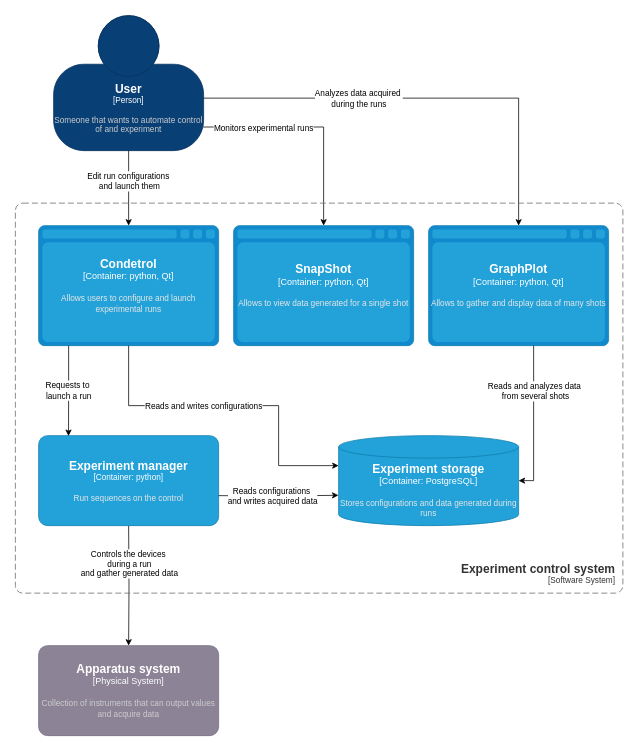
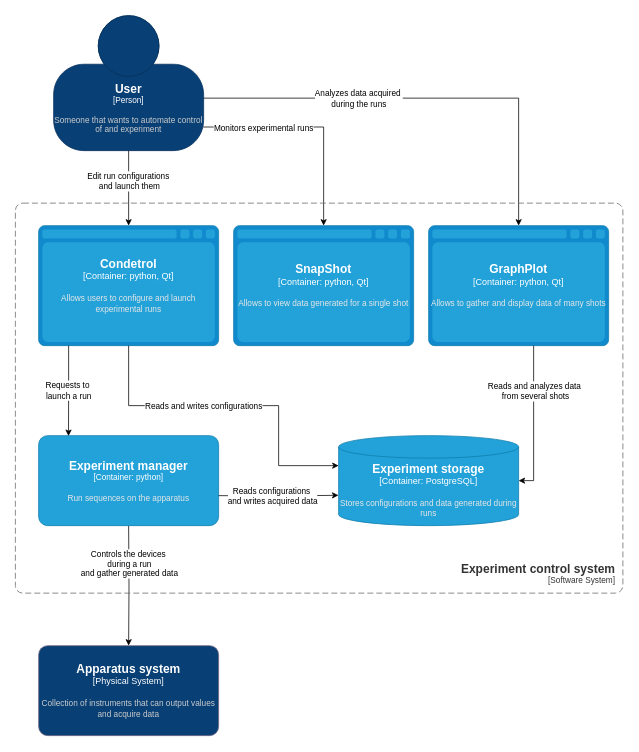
  <mxCell id="0" />
  <mxCell id="1" parent="0" />
  <mxCell id="2" value="&lt;font style=&quot;font-size: 16px&quot;&gt;&lt;b&gt;User&lt;/b&gt;&lt;/font&gt;&lt;div&gt;[Person]&lt;/div&gt;&lt;br&gt;&lt;div&gt;&lt;font style=&quot;font-size: 11px&quot;&gt;&lt;font color=&quot;#cccccc&quot;&gt;Someone that wants to automate control of and experiment&lt;/font&gt;&lt;/div&gt;" style="html=1;fontSize=11;dashed=0;whiteSpace=wrap;fillColor=#083F75;strokeColor=#06315C;fontColor=#ffffff;shape=mxgraph.c4.person2;align=center;metaEdit=1;points=[[0.5,0,0],[1,0.5,0],[1,0.75,0],[0.75,1,0],[0.5,1,0],[0.25,1,0],[0,0.75,0],[0,0.5,0]];resizable=0;" parent="1" vertex="1"><mxGeometry x="71" width="200" height="180" as="geometry" y="20" /></mxCell>
  <mxCell id="3" style="edgeStyle=orthogonalEdgeStyle;rounded=0;orthogonalLoop=1;jettySize=auto;html=1;entryX=0.5;entryY=0;entryDx=0;entryDy=0;entryPerimeter=0;strokeColor=#000000;" parent="1" source="2" edge="1"><mxGeometry relative="1" as="geometry"><mxPoint x="171" y="300" as="targetPoint" /></mxGeometry></mxCell>
  <mxCell id="4" value="Edit run configurations&amp;nbsp;&lt;div&gt;and launch them&lt;/div&gt;" style="edgeLabel;html=1;align=center;verticalAlign=middle;resizable=0;points=[];fontColor=#000000;labelBackgroundColor=#ffffff;" parent="3" vertex="1" connectable="0"><mxGeometry relative="1" as="geometry"><mxPoint y="-10" as="offset" /></mxGeometry></mxCell>
- <mxCell id="5" value="&lt;font style=&quot;font-size: 16px&quot;&gt;&lt;b&gt;Apparatus system&lt;/b&gt;&lt;/font&gt;&lt;div&gt;[Physical System]&lt;/div&gt;&lt;br&gt;&lt;div&gt;&lt;font style=&quot;font-size: 11px&quot;&gt;&lt;font color=&quot;#cccccc&quot;&gt;Collection of instruments that can output values and acquire data&lt;/font&gt;&lt;/div&gt;" style="rounded=1;whiteSpace=wrap;html=1;labelBackgroundColor=none;fillColor=#8C8496;fontColor=#ffffff;align=center;arcSize=10;strokeColor=#736782;metaEdit=1;resizable=0;points=[[0.25,0,0],[0.5,0,0],[0.75,0,0],[1,0.25,0],[1,0.5,0],[1,0.75,0],[0.75,1,0],[0.5,1,0],[0.25,1,0],[0,0.75,0],[0,0.5,0],[0,0.25,0]];" parent="1" vertex="1"><mxGeometry x="51" y="860" width="240" height="120" as="geometry" /></mxCell>
+ <mxCell id="5" value="&lt;font style=&quot;font-size: 16px&quot;&gt;&lt;b&gt;Apparatus system&lt;/b&gt;&lt;/font&gt;&lt;div&gt;[Physical System]&lt;/div&gt;&lt;br&gt;&lt;div&gt;&lt;font style=&quot;font-size: 11px&quot;&gt;&lt;font color=&quot;#cccccc&quot;&gt;Collection of instruments that can output values and acquire data&lt;/font&gt;&lt;/div&gt;" style="rounded=1;whiteSpace=wrap;html=1;labelBackgroundColor=none;fillColor=#083f75;fontColor=#ffffff;align=center;arcSize=10;strokeColor=#736782;metaEdit=1;resizable=0;points=[[0.25,0,0],[0.5,0,0],[0.75,0,0],[1,0.25,0],[1,0.5,0],[1,0.75,0],[0.75,1,0],[0.5,1,0],[0.25,1,0],[0,0.75,0],[0,0.5,0],[0,0.25,0]];" parent="1" vertex="1"><mxGeometry x="51" y="860" width="240" height="120" as="geometry" /></mxCell>
  <mxCell id="6" style="edgeStyle=orthogonalEdgeStyle;rounded=0;orthogonalLoop=1;jettySize=auto;html=1;exitX=0.5;exitY=1;exitDx=0;exitDy=0;exitPerimeter=0;entryX=0.5;entryY=0;entryDx=0;entryDy=0;entryPerimeter=0;strokeColor=#000000;" parent="1" target="5" edge="1"><mxGeometry relative="1" as="geometry"><mxPoint x="171" y="700" as="sourcePoint" /><mxPoint x="176.023" y="790" as="targetPoint" /></mxGeometry></mxCell>
  <mxCell id="7" style="edgeStyle=orthogonalEdgeStyle;rounded=0;orthogonalLoop=1;jettySize=auto;html=1;exitX=0.997;exitY=0.825;exitDx=0;exitDy=0;exitPerimeter=0;entryX=0.5;entryY=0;entryDx=0;entryDy=0;entryPerimeter=0;strokeColor=#000000;" parent="1" source="2" edge="1"><mxGeometry relative="1" as="geometry"><Array as="points"><mxPoint x="431" y="168" /></Array><mxPoint x="431" y="300" as="targetPoint" /></mxGeometry></mxCell>
  <mxCell id="8" value="Monitors experimental runs" style="edgeLabel;html=1;align=center;verticalAlign=middle;resizable=0;points=[];fontColor=#000000;labelBackgroundColor=#ffffff;" parent="7" vertex="1" connectable="0"><mxGeometry x="-0.454" y="-2" relative="1" as="geometry"><mxPoint y="-1" as="offset" /></mxGeometry></mxCell>
  <mxCell id="9" style="edgeStyle=orthogonalEdgeStyle;rounded=0;orthogonalLoop=1;jettySize=auto;html=1;entryX=0.5;entryY=0;entryDx=0;entryDy=0;entryPerimeter=0;strokeColor=#000000;" parent="1" edge="1"><mxGeometry relative="1" as="geometry"><mxPoint x="271" y="130" as="sourcePoint" /><Array as="points"><mxPoint x="271" y="130" /><mxPoint x="691" y="130" /></Array><mxPoint x="691" y="300" as="targetPoint" /></mxGeometry></mxCell>
  <mxCell id="10" value="Analyzes data acquired&amp;nbsp;&lt;div&gt;during the runs&lt;/div&gt;" style="edgeLabel;html=1;align=center;verticalAlign=middle;resizable=0;points=[];fontColor=#000000;labelBackgroundColor=#ffffff;" parent="9" vertex="1" connectable="0"><mxGeometry x="-0.302" y="4" relative="1" as="geometry"><mxPoint y="4" as="offset" /></mxGeometry></mxCell>
  <mxCell id="11" value="&lt;font style=&quot;font-size: 16px&quot;&gt;&lt;b&gt;Condetrol&lt;/b&gt;&lt;/font&gt;&lt;div&gt;[Container:&amp;nbsp;python, Qt]&lt;/div&gt;&lt;br&gt;&lt;div&gt;&lt;font style=&quot;font-size: 11px&quot;&gt;&lt;font color=&quot;#E6E6E6&quot;&gt;Allows users to configure and launch experimental runs&lt;/font&gt;&lt;/div&gt;" style="shape=mxgraph.c4.webBrowserContainer2;whiteSpace=wrap;html=1;boundedLbl=1;rounded=0;labelBackgroundColor=none;strokeColor=#118ACD;fillColor=#23A2D9;strokeColor=#118ACD;strokeColor2=#0E7DAD;fontSize=12;fontColor=#ffffff;align=center;metaEdit=1;points=[[0.5,0,0],[1,0.25,0],[1,0.5,0],[1,0.75,0],[0.5,1,0],[0,0.75,0],[0,0.5,0],[0,0.25,0]];resizable=0;" vertex="1" parent="1"><mxGeometry x="51" y="300" width="240" height="160" as="geometry" /></mxCell>
- <mxCell id="12" value="&lt;font style=&quot;font-size: 16px&quot;&gt;&lt;b&gt;Experiment manager&lt;/b&gt;&lt;/font&gt;&lt;div&gt;[Container: python]&lt;/div&gt;&lt;br&gt;&lt;div&gt;&lt;font style=&quot;font-size: 11px&quot;&gt;&lt;font color=&quot;#E6E6E6&quot;&gt;Run sequences on the control&lt;/font&gt;&lt;/div&gt;" style="rounded=1;whiteSpace=wrap;html=1;fontSize=11;labelBackgroundColor=none;fillColor=#23A2D9;fontColor=#ffffff;align=center;arcSize=10;strokeColor=#0E7DAD;metaEdit=1;resizable=0;points=[[0.25,0,0],[0.5,0,0],[0.75,0,0],[1,0.25,0],[1,0.5,0],[1,0.75,0],[0.75,1,0],[0.5,1,0],[0.25,1,0],[0,0.75,0],[0,0.5,0],[0,0.25,0]];" vertex="1" parent="1"><mxGeometry x="51" y="580" width="240" height="120" as="geometry" /></mxCell>
+ <mxCell id="12" value="&lt;font style=&quot;font-size: 16px&quot;&gt;&lt;b&gt;Experiment manager&lt;/b&gt;&lt;/font&gt;&lt;div&gt;[Container: python]&lt;/div&gt;&lt;br&gt;&lt;div&gt;&lt;font style=&quot;font-size: 11px&quot;&gt;&lt;font color=&quot;#E6E6E6&quot;&gt;Run sequences on the apparatus&lt;/font&gt;&lt;/div&gt;" style="rounded=1;whiteSpace=wrap;html=1;fontSize=11;labelBackgroundColor=none;fillColor=#23A2D9;fontColor=#ffffff;align=center;arcSize=10;strokeColor=#0E7DAD;metaEdit=1;resizable=0;points=[[0.25,0,0],[0.5,0,0],[0.75,0,0],[1,0.25,0],[1,0.5,0],[1,0.75,0],[0.75,1,0],[0.5,1,0],[0.25,1,0],[0,0.75,0],[0,0.5,0],[0,0.25,0]];" vertex="1" parent="1"><mxGeometry x="51" y="580" width="240" height="120" as="geometry" /></mxCell>
  <mxCell id="13" style="edgeStyle=orthogonalEdgeStyle;rounded=0;orthogonalLoop=1;jettySize=auto;html=1;entryX=0.166;entryY=0.004;entryDx=0;entryDy=0;entryPerimeter=0;strokeColor=#000000;" edge="1" parent="1" target="12"><mxGeometry relative="1" as="geometry"><mxPoint x="91" y="460" as="sourcePoint" /><mxPoint x="91" y="540" as="targetPoint" /><Array as="points"><mxPoint x="91" y="520" /></Array></mxGeometry></mxCell>
  <mxCell id="14" value="Requests to&amp;nbsp;&lt;div&gt;launch a run&lt;/div&gt;" style="edgeLabel;html=1;align=center;verticalAlign=middle;resizable=0;points=[];labelBackgroundColor=#ffffff;fontColor=#000000;" vertex="1" connectable="0" parent="13"><mxGeometry x="0.026" y="-1" relative="1" as="geometry"><mxPoint x="1" y="-2" as="offset" /></mxGeometry></mxCell>
  <mxCell id="15" value="&lt;font style=&quot;font-size: 16px&quot;&gt;&lt;b&gt;SnapShot&lt;/b&gt;&lt;/font&gt;&lt;div&gt;[Container:&amp;nbsp;python, Qt]&lt;/div&gt;&lt;br&gt;&lt;div&gt;&lt;font style=&quot;font-size: 11px&quot;&gt;&lt;font color=&quot;#E6E6E6&quot;&gt;Allows to view data generated for a single shot&lt;/font&gt;&lt;/div&gt;" style="shape=mxgraph.c4.webBrowserContainer2;whiteSpace=wrap;html=1;boundedLbl=1;rounded=0;labelBackgroundColor=none;strokeColor=#118ACD;fillColor=#23A2D9;strokeColor=#118ACD;strokeColor2=#0E7DAD;fontSize=12;fontColor=#ffffff;align=center;metaEdit=1;points=[[0.5,0,0],[1,0.25,0],[1,0.5,0],[1,0.75,0],[0.5,1,0],[0,0.75,0],[0,0.5,0],[0,0.25,0]];resizable=0;" vertex="1" parent="1"><mxGeometry x="311" y="300" width="240" height="160" as="geometry" /></mxCell>
  <mxCell id="16" value="&lt;font style=&quot;font-size: 16px&quot;&gt;&lt;b&gt;GraphPlot&lt;/b&gt;&lt;/font&gt;&lt;div&gt;[Container:&amp;nbsp;python, Qt]&lt;/div&gt;&lt;br&gt;&lt;div&gt;&lt;font style=&quot;font-size: 11px&quot;&gt;&lt;font color=&quot;#E6E6E6&quot;&gt;Allows to gather and display data of many shots&lt;/font&gt;&lt;/div&gt;" style="shape=mxgraph.c4.webBrowserContainer2;whiteSpace=wrap;html=1;boundedLbl=1;rounded=0;labelBackgroundColor=none;strokeColor=#118ACD;fillColor=#23A2D9;strokeColor=#118ACD;strokeColor2=#0E7DAD;fontSize=12;fontColor=#ffffff;align=center;metaEdit=1;points=[[0.5,0,0],[1,0.25,0],[1,0.5,0],[1,0.75,0],[0.5,1,0],[0,0.75,0],[0,0.5,0],[0,0.25,0]];resizable=0;" vertex="1" parent="1"><mxGeometry x="571" y="300" width="240" height="160" as="geometry" /></mxCell>
  <mxCell id="17" value="&lt;font style=&quot;font-size: 16px&quot;&gt;&lt;b&gt;Experiment storage&lt;/b&gt;&lt;/font&gt;&lt;div&gt;[Container:&amp;nbsp;PostgreSQL]&lt;/div&gt;&lt;br&gt;&lt;div&gt;&lt;font style=&quot;font-size: 11px&quot;&gt;&lt;font color=&quot;#E6E6E6&quot;&gt;Stores configurations and data generated during runs&lt;/font&gt;&lt;/div&gt;" style="shape=cylinder3;size=15;whiteSpace=wrap;html=1;boundedLbl=1;rounded=0;labelBackgroundColor=none;fillColor=#23A2D9;fontSize=12;fontColor=#ffffff;align=center;strokeColor=#0E7DAD;metaEdit=1;points=[[0.5,0,0],[1,0.25,0],[1,0.5,0],[1,0.75,0],[0.5,1,0],[0,0.75,0],[0,0.5,0],[0,0.25,0]];resizable=0;" vertex="1" parent="1"><mxGeometry x="451" y="580" width="240" height="120" as="geometry" /></mxCell>
  <mxCell id="18" style="edgeStyle=orthogonalEdgeStyle;rounded=0;orthogonalLoop=1;jettySize=auto;html=1;entryX=1;entryY=0.5;entryDx=0;entryDy=0;entryPerimeter=0;strokeColor=#000000;" edge="1" parent="1" target="17"><mxGeometry relative="1" as="geometry"><mxPoint x="711" y="460" as="sourcePoint" /><mxPoint x="691" y="780" as="targetPoint" /><Array as="points"><mxPoint x="711" y="460" /><mxPoint x="711" y="640" /></Array></mxGeometry></mxCell>
  <mxCell id="19" value="Reads and analyzes data&lt;div&gt;&amp;nbsp;from several shots&lt;/div&gt;" style="edgeLabel;html=1;align=center;verticalAlign=middle;resizable=0;points=[];rotation=0;labelBackgroundColor=#ffffff;fontColor=#000000;" vertex="1" connectable="0" parent="18"><mxGeometry x="-0.283" relative="1" as="geometry"><mxPoint y="-12" as="offset" /></mxGeometry></mxCell>
  <mxCell id="20" style="edgeStyle=orthogonalEdgeStyle;rounded=0;orthogonalLoop=1;jettySize=auto;html=1;exitX=0.5;exitY=1;exitDx=0;exitDy=0;exitPerimeter=0;strokeColor=#000000;" edge="1" parent="1" source="11"><mxGeometry relative="1" as="geometry"><mxPoint x="221" y="430" as="sourcePoint" /><mxPoint x="451" y="620" as="targetPoint" /><Array as="points"><mxPoint x="171" y="540" /><mxPoint x="371" y="540" /><mxPoint x="371" y="620" /><mxPoint x="451" y="620" /></Array></mxGeometry></mxCell>
  <mxCell id="21" value="Reads and writes configurations" style="edgeLabel;html=1;align=center;verticalAlign=middle;resizable=0;points=[];rotation=0;labelBackgroundColor=#ffffff;fontColor=#000000;" vertex="1" connectable="0" parent="20"><mxGeometry x="0.025" y="3" relative="1" as="geometry"><mxPoint x="-46" y="3" as="offset" /></mxGeometry></mxCell>
  <mxCell id="22" style="edgeStyle=orthogonalEdgeStyle;rounded=0;orthogonalLoop=1;jettySize=auto;html=1;strokeColor=#000000;entryX=-0.001;entryY=0.663;entryDx=0;entryDy=0;entryPerimeter=0;" edge="1" parent="1" target="17"><mxGeometry relative="1" as="geometry"><mxPoint x="291" y="660" as="sourcePoint" /><mxPoint x="450" y="660" as="targetPoint" /><Array as="points" /></mxGeometry></mxCell>
  <mxCell id="23" value="&lt;span style=&quot;color: rgba(0, 0, 0, 0); font-family: monospace; font-size: 0px; text-align: start; background-color: rgb(27, 29, 30);&quot;&gt;%3CmxGraphModel%3E%3Croot%3E%3CmxCell%20id%3D%220%22%2F%3E%3CmxCell%20id%3D%221%22%20parent%3D%220%22%2F%3E%3CmxCell%20id%3D%222%22%20value%3D%22Writes%20aquired%20data%22%20style%3D%22edgeLabel%3Bhtml%3D1%3Balign%3Dcenter%3BverticalAlign%3Dmiddle%3Bresizable%3D0%3Bpoints%3D%5B%5D%3B%22%20vertex%3D%221%22%20connectable%3D%220%22%20parent%3D%221%22%3E%3CmxGeometry%20x%3D%22612.698%22%20y%3D%22773.97%22%20as%3D%22geometry%22%2F%3E%3C%2FmxCell%3E%3C%2Froot%3E%3C%2FmxGraphModel%3EW&lt;/span&gt;&lt;div&gt;&lt;span style=&quot;color: rgba(0, 0, 0, 0); font-family: monospace; font-size: 0px; text-align: start; background-color: rgb(27, 29, 30);&quot;&gt;&lt;br&gt;&lt;/span&gt;&lt;/div&gt;" style="edgeLabel;html=1;align=center;verticalAlign=middle;resizable=0;points=[];" vertex="1" connectable="0" parent="22"><mxGeometry x="0.002" y="-1" relative="1" as="geometry"><mxPoint as="offset" /></mxGeometry></mxCell>
  <mxCell id="24" value="Reads configurations&amp;nbsp;&lt;div&gt;and writes acquired data&lt;/div&gt;" style="edgeLabel;html=1;align=center;verticalAlign=middle;resizable=0;points=[];rotation=0;labelBackgroundColor=#ffffff;fontColor=#000000;" vertex="1" connectable="0" parent="22"><mxGeometry x="-0.01" y="-3" relative="1" as="geometry"><mxPoint x="-8" y="-3" as="offset" /></mxGeometry></mxCell>
  <mxCell id="25" value="Controls the devices&amp;nbsp;&lt;div&gt;&lt;div&gt;during a run&lt;/div&gt;&lt;div&gt;and gather generated data&lt;/div&gt;&lt;/div&gt;" style="edgeLabel;html=1;align=center;verticalAlign=middle;resizable=0;points=[];labelBackgroundColor=#ffffff;fontColor=#000000;" vertex="1" connectable="0" parent="1"><mxGeometry x="171" y="750.043" as="geometry" /></mxCell>
  <mxCell id="26" value="&lt;font style=&quot;font-size: 16px&quot;&gt;&lt;b&gt;&lt;div style=&quot;&quot;&gt;Experiment control system&lt;/div&gt;&lt;/b&gt;&lt;/font&gt;&lt;div style=&quot;&quot;&gt;[Software System]&lt;/div&gt;" style="rounded=1;fontSize=11;whiteSpace=wrap;html=1;dashed=1;arcSize=20;fillColor=none;strokeColor=#666666;fontColor=#333333;labelBackgroundColor=none;align=right;verticalAlign=bottom;labelBorderColor=none;spacingTop=0;spacing=10;dashPattern=8 4;metaEdit=1;rotatable=0;perimeter=rectanglePerimeter;noLabel=0;labelPadding=0;allowArrows=0;connectable=0;expand=0;recursiveResize=0;editable=1;pointerEvents=0;absoluteArcSize=1;points=[[0.25,0,0],[0.5,0,0],[0.75,0,0],[1,0.25,0],[1,0.5,0],[1,0.75,0],[0.75,1,0],[0.5,1,0],[0.25,1,0],[0,0.75,0],[0,0.5,0],[0,0.25,0]];" vertex="1" parent="1"><mxGeometry x="20" y="270" width="810" height="520" as="geometry" /></mxCell>
